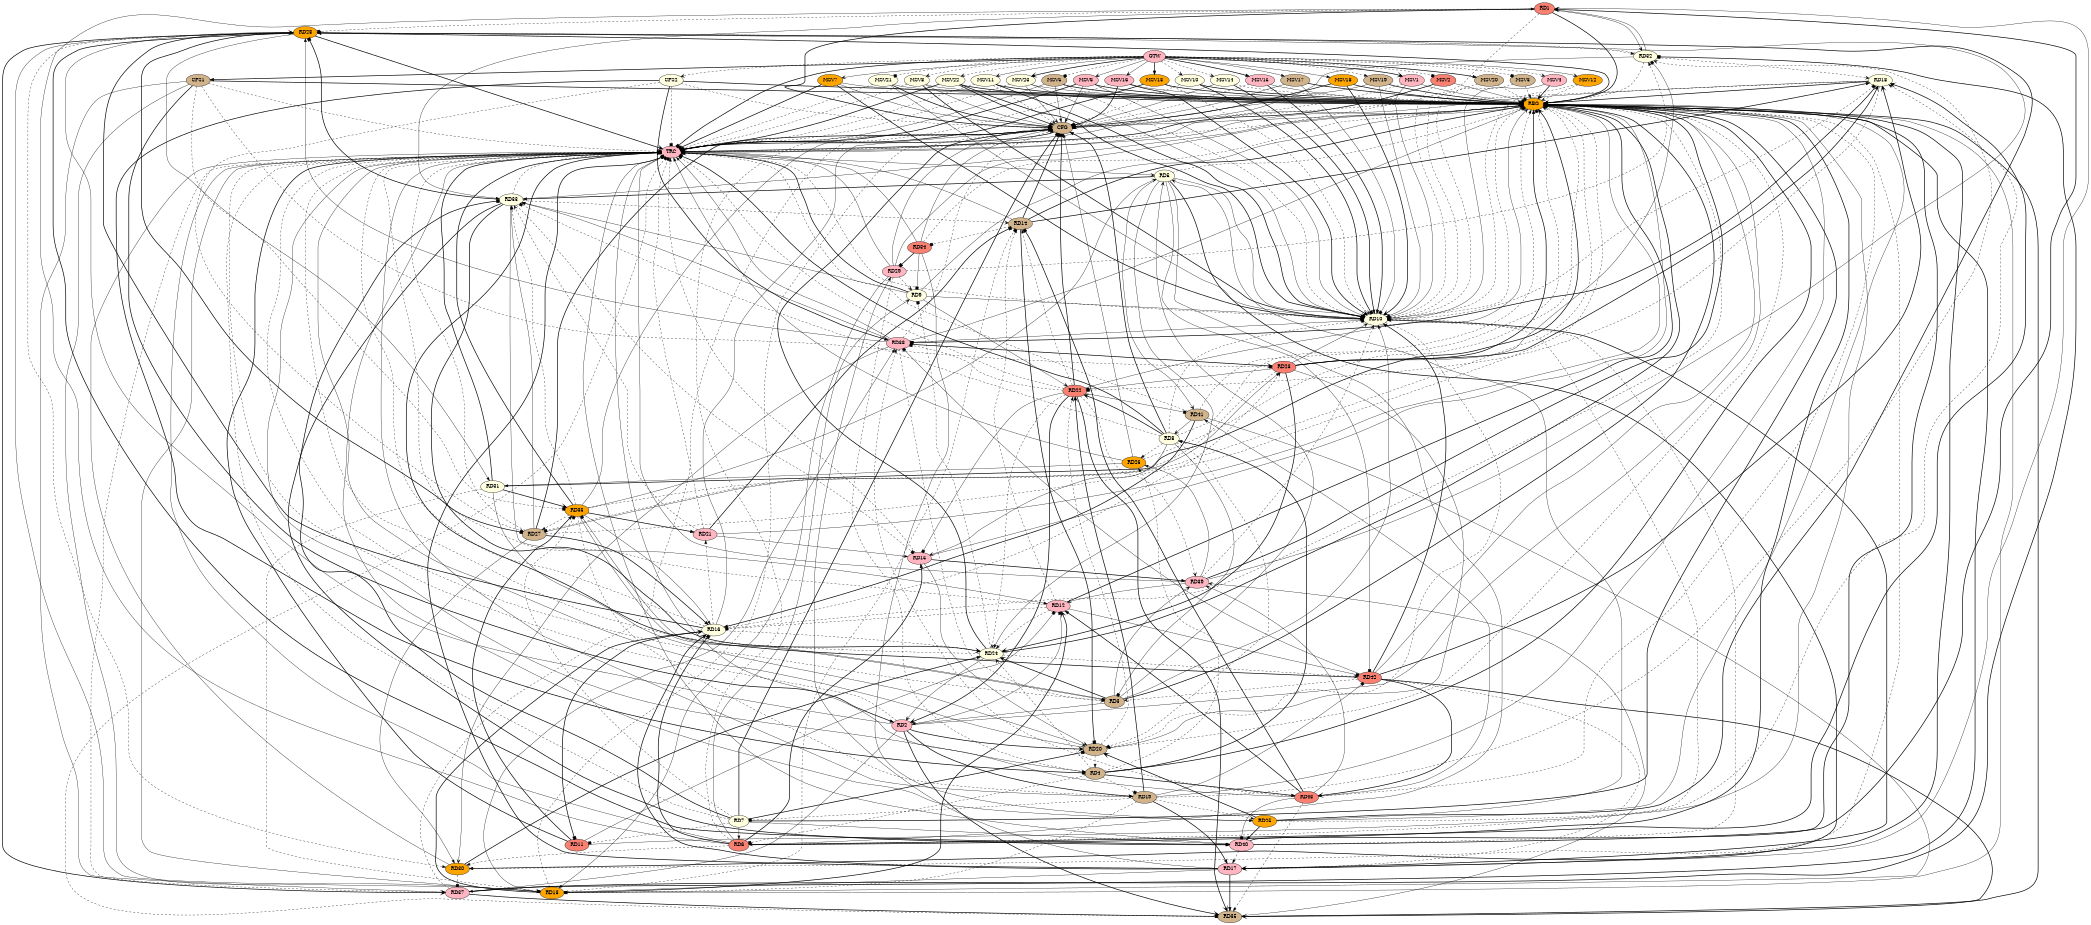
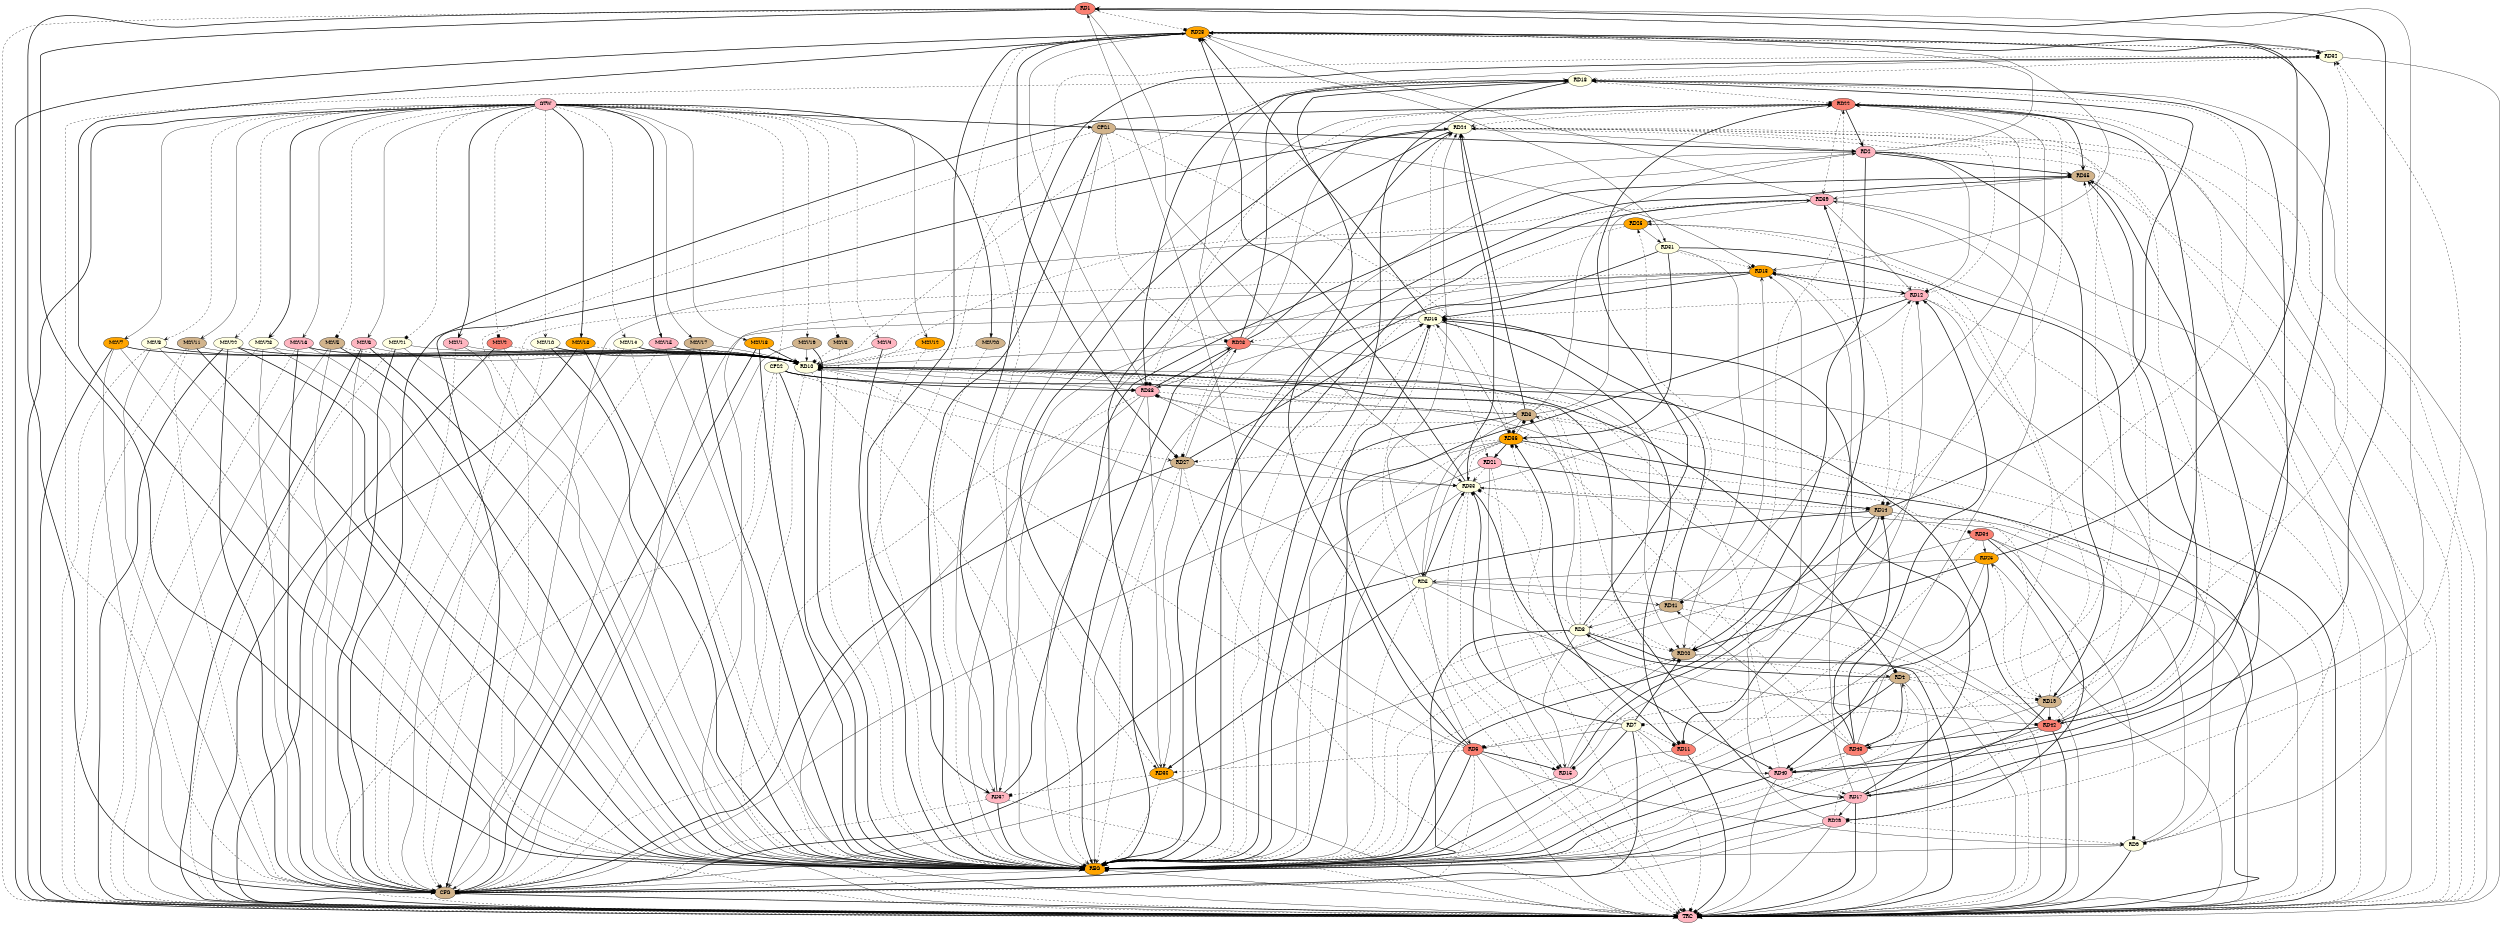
  strict digraph {
    node [fillcolor=lightyellow style=filled]
    edge [arrowhead=vee style=solid]
    n1 [fillcolor=salmon label=RD1]
    n2 [fillcolor=orange label=RD28]
    n3 [label=RD32]
    n4 [label=RD33]
    n5 [fillcolor=orange label=REG]
    n6 [fillcolor=tan label=CFG]
    n7 [fillcolor=lightpink label=TRC]
    n8 [fillcolor=lightpink label=RD37]
    n9 [fillcolor=orange label=RD30]
    n10 [fillcolor=lightpink label=RD40]
    n11 [fillcolor=orange label=RD13]
    n12 [fillcolor=tan label=RD27]
    n13 [label=RD31]
    n14 [label=RD18]
    n15 [fillcolor=lightpink label=RD12]
    n16 [label=RD24]
    n17 [fillcolor=lightpink label=RD15]
    n18 [fillcolor=tan label=RD14]
    n19 [fillcolor=lightpink label=RD2]
    n20 [fillcolor=tan label=RD19]
    n21 [fillcolor=tan label=RD20]
    n22 [fillcolor=tan label=RD35]
    n23 [fillcolor=salmon label=RD42]
    n24 [label=RD16]
    n25 [label=RD7]
    n26 [fillcolor=salmon label=RD22]
    n27 [fillcolor=lightpink label=RD17]
    n28 [fillcolor=orange label=RD25]
    n29 [fillcolor=tan label=RD4]
    n30 [fillcolor=lightpink label=RD39]
    n31 [fillcolor=tan label=RD3]
    n32 [label=RD5]
    n33 [label=RD10]
    n34 [fillcolor=orange label=RD36]
    n35 [fillcolor=salmon label=RD6]
    n36 [fillcolor=tan label=RD41]
    n37 [fillcolor=lightpink label=RD38]
    n38 [label=RD9]
    n39 [fillcolor=lightpink label=RD21]
    n40 [fillcolor=orange label=RD26]
    n41 [label=RD8]
    n42 [fillcolor=salmon label=RD43]
    n43 [fillcolor=salmon label=RD11]
    n44 [fillcolor=salmon label=RD23]
    n45 [fillcolor=lightpink label=RD29]
    n46 [fillcolor=salmon label=RD34]
    n47 [fillcolor=tan label=CPS1]
    n48 [label=CPS2]
    n49 [fillcolor=lightpink label=GTW]
    n50 [fillcolor=lightpink label=MSV1]
    n51 [fillcolor=salmon label=MSV2]
    n52 [fillcolor=tan label=MSV3]
    n53 [fillcolor=lightpink label=MSV4]
    n54 [fillcolor=tan label=MSV5]
    n55 [fillcolor=lightpink label=MSV6]
    n56 [fillcolor=orange label=MSV7]
    n57 [label=MSV8]
    n58 [label=MSV10]
-   n59 [label=MSV11]
+   n59 [fillcolor=tan label=MSV11]
    n60 [fillcolor=orange label=MSV12]
    n61 [fillcolor=orange label=MSV13]
    n62 [label=MSV14]
    n63 [fillcolor=lightpink label=MSV15]
    n64 [fillcolor=lightpink label=MSV16]
    n65 [fillcolor=tan label=MSV17]
    n66 [fillcolor=orange label=MSV18]
    n67 [fillcolor=tan label=MSV19]
    n68 [fillcolor=tan label=MSV20]
    n69 [label=MSV21]
    n70 [label=MSV22]
    n71 [label=MSV23]
    n1 -> n2 [arrowhead=box style=dashed]
    n1 -> n3
    n1 -> n4 [arrowhead=normal]
    n1 -> n5 [arrowhead=normal style=bold]
    n1 -> n6 [arrowhead=normal style=bold]
    n1 -> n7 [arrowhead=normal style=dashed]
    n2 -> n3 [arrowhead=normal style=dashed]
    n2 -> n5 [style=bold]
    n2 -> n7 [style=bold]
    n2 -> n8 [style=bold]
    n2 -> n9 [arrowhead=normal style=dashed]
    n2 -> n10 [arrowhead=normal style=bold]
    n2 -> n11
    n2 -> n12 [arrowhead=box style=bold]
    n2 -> n13 [arrowhead=normal]
    n3 -> n1 [arrowhead=normal]
    n3 -> n2 [style=dashed]
    n3 -> n5 [style=dashed]
    n3 -> n7 [arrowhead=normal]
    n3 -> n14 [style=dashed]
    n4 -> n2 [arrowhead=box style=bold]
    n4 -> n5 [arrowhead=normal]
    n4 -> n7 [style=dashed]
    n4 -> n10 [arrowhead=normal style=bold]
    n4 -> n15 [arrowhead=normal]
    n4 -> n16 [style=bold]
    n4 -> n17 [arrowhead=box style=dashed]
    n4 -> n18 [style=dashed]
    n5 -> n6 [arrowhead=box]
    n6 -> n7 [arrowhead=box style=bold]
    n7 -> n5 [arrowhead=box]
    n8 -> n3 [arrowhead=box style=bold]
    n8 -> n5 [arrowhead=normal style=bold]
    n8 -> n6 [arrowhead=box style=dashed]
    n8 -> n7 [arrowhead=normal style=dashed]
    n8 -> n22 [arrowhead=box style=bold]
    n9 -> n5 [style=dashed]
    n9 -> n7
    n9 -> n8 [arrowhead=box style=dashed]
    n9 -> n16 [arrowhead=normal style=bold]
    n10 -> n1 [style=bold]
    n10 -> n5 [arrowhead=box style=bold]
    n10 -> n7 [arrowhead=box]
    n10 -> n27 [arrowhead=normal style=dashed]
    n10 -> n33 [style=dashed]
    n11 -> n5 [arrowhead=normal]
    n11 -> n6 [style=dashed]
    n11 -> n7
    n11 -> n15 [style=bold]
    n11 -> n18 [arrowhead=box style=dashed]
    n11 -> n24 [style=bold]
    n11 -> n37 [arrowhead=normal]
    n12 -> n4 [arrowhead=normal]
    n12 -> n5 [style=dashed]
    n12 -> n6 [style=bold]
    n12 -> n7 [style=dashed]
    n12 -> n9 [arrowhead=normal]
    n12 -> n24 [arrowhead=normal style=bold]
    n12 -> n44 [arrowhead=normal]
    n13 -> n5 [style=bold]
    n13 -> n7 [arrowhead=normal style=bold]
    n13 -> n11 [style=dashed]
    n13 -> n21
    n13 -> n34 [style=bold]
    n14 -> n5 [arrowhead=normal style=bold]
    n14 -> n6 [arrowhead=normal style=dashed]
    n14 -> n7
    n14 -> n26 [arrowhead=box style=dashed]
    n14 -> n37 [arrowhead=box style=bold]
    n15 -> n5 [arrowhead=normal style=bold]
    n15 -> n7 [style=dashed]
    n15 -> n16 [arrowhead=normal style=dashed]
    n15 -> n18 [arrowhead=normal style=dashed]
    n15 -> n23 [arrowhead=box]
    n15 -> n24 [arrowhead=box style=dashed]
    n16 -> n5 [arrowhead=normal style=bold]
    n16 -> n6 [arrowhead=normal style=bold]
    n16 -> n7 [style=dashed]
    n16 -> n19
    n16 -> n23 [style=dashed]
    n16 -> n38 [arrowhead=box style=dashed]
    n17 -> n5 [arrowhead=box]
    n17 -> n7 [arrowhead=normal style=dashed]
    n17 -> n21
    n17 -> n30 [arrowhead=normal style=bold]
    n18 -> n5 [style=bold]
    n18 -> n6 [arrowhead=box style=bold]
    n18 -> n7
    n18 -> n14 [arrowhead=normal style=bold]
-   n18 -> n21 [arrowhead=box style=bold]
+   n18 -> n43 [arrowhead=box style=bold]
    n18 -> n46 [arrowhead=box style=dashed]
    n19 -> n2 [arrowhead=normal]
    n19 -> n5 [arrowhead=normal]
    n19 -> n7 [arrowhead=box style=dashed]
    n19 -> n8 [arrowhead=normal]
    n19 -> n15 [arrowhead=box]
    n19 -> n20 [arrowhead=normal style=bold]
    n19 -> n21 [style=bold]
    n19 -> n22 [style=bold]
    n20 -> n3 [style=dashed]
    n20 -> n5 [arrowhead=normal]
    n20 -> n7 [arrowhead=box]
    n20 -> n11 [arrowhead=box style=dashed]
    n20 -> n23 [arrowhead=box]
    n20 -> n25 [arrowhead=box style=dashed]
    n20 -> n26 [style=bold]
    n20 -> n27 [arrowhead=normal style=bold]
    n20 -> n28 [style=dashed]
    n21 -> n5 [arrowhead=box style=dashed]
    n21 -> n7
    n21 -> n26 [arrowhead=normal style=dashed]
    n21 -> n29 [arrowhead=normal style=dashed]
    n22 -> n5 [arrowhead=normal style=bold]
    n22 -> n7 [arrowhead=box style=dashed]
    n22 -> n30
    n23 -> n5
    n23 -> n7 [arrowhead=box style=bold]
    n23 -> n14 [style=bold]
    n23 -> n22 [style=bold]
    n23 -> n27 [arrowhead=normal style=dashed]
    n23 -> n31 [style=dashed]
    n23 -> n33 [arrowhead=normal style=bold]
    n23 -> n37 [arrowhead=box]
    n23 -> n42 [style=bold]
    n24 -> n2 [style=bold]
    n24 -> n5 [arrowhead=box style=dashed]
    n24 -> n6 [arrowhead=box]
    n24 -> n7 [style=dashed]
    n24 -> n16 [style=dashed]
    n24 -> n39 [arrowhead=normal style=dashed]
    n24 -> n43 [arrowhead=box style=bold]
    n24 -> n44 [style=dashed]
    n25 -> n4 [arrowhead=box style=bold]
    n25 -> n5 [arrowhead=box style=bold]
    n25 -> n6 [arrowhead=box style=bold]
    n25 -> n7 [arrowhead=box style=dashed]
    n25 -> n10 [arrowhead=normal]
    n25 -> n21 [arrowhead=box style=bold]
    n25 -> n34 [arrowhead=box style=dashed]
    n25 -> n35 [arrowhead=normal]
    n25 -> n43 [arrowhead=box style=dashed]
    n26 -> n5
    n26 -> n6 [arrowhead=box style=bold]
    n26 -> n7 [arrowhead=normal style=dashed]
    n26 -> n16 [style=dashed]
    n26 -> n17 [arrowhead=box]
    n26 -> n18 [arrowhead=normal style=dashed]
    n26 -> n19 [style=bold]
    n26 -> n22 [style=bold]
    n26 -> n30 [style=dashed]
    n26 -> n36 [arrowhead=box]
    n26 -> n37 [arrowhead=box style=dashed]
    n27 -> n1
    n27 -> n5 [arrowhead=box style=bold]
    n27 -> n7 [arrowhead=box style=bold]
    n27 -> n11 [arrowhead=normal]
    n27 -> n22 [arrowhead=normal style=bold]
    n27 -> n24 [style=bold]
    n27 -> n45 [arrowhead=normal]
    n28 -> n2 [arrowhead=normal style=bold]
    n28 -> n5 [arrowhead=normal]
    n28 -> n7 [arrowhead=box]
    n28 -> n10 [arrowhead=normal style=bold]
    n28 -> n14 [arrowhead=normal style=dashed]
    n28 -> n21 [style=bold]
    n28 -> n32
    n29 -> n5 [arrowhead=normal style=bold]
    n29 -> n7
    n29 -> n16 [style=dashed]
    n29 -> n20 [arrowhead=box style=dashed]
    n29 -> n35 [arrowhead=box style=dashed]
    n29 -> n40 [arrowhead=normal style=dashed]
    n29 -> n41 [arrowhead=normal style=bold]
    n29 -> n42 [arrowhead=normal style=bold]
    n30 -> n2
    n30 -> n5 [arrowhead=box style=bold]
    n30 -> n7 [arrowhead=box]
    n30 -> n15
    n30 -> n33 [style=dashed]
    n30 -> n40 [arrowhead=normal]
    n31 -> n5 [arrowhead=normal style=bold]
    n31 -> n7 [arrowhead=normal style=dashed]
    n31 -> n16 [style=bold]
    n31 -> n19 [arrowhead=normal]
    n31 -> n30
    n31 -> n32
    n31 -> n33 [arrowhead=normal]
    n31 -> n34 [arrowhead=box]
    n32 -> n4 [arrowhead=normal style=bold]
    n32 -> n5 [arrowhead=normal style=dashed]
-   n7 -> n32
+   n32 -> n7
    n32 -> n9 [arrowhead=normal style=bold]
    n32 -> n16 [arrowhead=normal]
    n32 -> n23 [arrowhead=box]
    n32 -> n33
    n32 -> n35
    n32 -> n36
    n33 -> n5 [style=dashed]
    n33 -> n7 [arrowhead=normal style=dashed]
    n33 -> n14 [arrowhead=box style=dashed]
    n33 -> n21 [arrowhead=normal style=dashed]
    n33 -> n27 [style=bold]
    n33 -> n37 [arrowhead=normal]
    n34 -> n4 [arrowhead=normal style=dashed]
    n34 -> n5 [style=dashed]
    n34 -> n6 [arrowhead=box]
    n34 -> n7 [arrowhead=normal style=bold]
    n34 -> n12 [arrowhead=normal style=dashed]
    n34 -> n20 [style=dashed]
    n34 -> n24 [arrowhead=normal]
    n34 -> n31 [arrowhead=box]
    n34 -> n32
    n34 -> n39 [arrowhead=normal style=bold]
    n35 -> n1 [arrowhead=normal]
    n35 -> n5 [arrowhead=normal style=bold]
    n35 -> n6 [style=dashed]
    n35 -> n7 [arrowhead=normal]
    n35 -> n9 [arrowhead=normal style=dashed]
    n35 -> n14 [style=bold]
    n35 -> n17 [arrowhead=normal style=bold]
    n35 -> n24 [arrowhead=box style=bold]
    n35 -> n33 [arrowhead=box style=dashed]
    n35 -> n38
    n36 -> n5 [arrowhead=normal style=dashed]
    n36 -> n7 [arrowhead=box style=dashed]
    n36 -> n11
    n36 -> n24 [arrowhead=normal style=bold]
    n36 -> n41
    n37 -> n2 [arrowhead=normal]
    n37 -> n4
    n37 -> n5 [arrowhead=box]
    n37 -> n6 [arrowhead=box style=dashed]
    n37 -> n7 [arrowhead=normal]
    n37 -> n9
    n37 -> n31 [style=dashed]
    n37 -> n44 [style=bold]
    n38 -> n4 [arrowhead=normal]
    n38 -> n5
    n38 -> n7 [style=bold]
    n38 -> n26
    n38 -> n33 [arrowhead=box]
    n39 -> n4 [style=dashed]
    n39 -> n5
    n39 -> n7 [arrowhead=box style=dashed]
    n39 -> n17 [arrowhead=normal]
    n39 -> n18 [arrowhead=box style=bold]
    n40 -> n5 [style=dashed]
    n40 -> n6 [arrowhead=normal]
    n40 -> n7 [arrowhead=normal]
    n40 -> n13 [arrowhead=normal]
    n41 -> n4 [arrowhead=box style=dashed]
    n41 -> n5 [arrowhead=box style=dashed]
    n41 -> n6 [arrowhead=normal style=bold]
    n41 -> n7 [arrowhead=box style=bold]
    n41 -> n17
    n41 -> n21 [arrowhead=normal style=dashed]
    n41 -> n26 [style=bold]
    n41 -> n31 [arrowhead=box]
    n41 -> n33 [arrowhead=box style=dashed]
    n41 -> n40 [arrowhead=normal style=dashed]
    n42 -> n5 [arrowhead=normal style=dashed]
    n42 -> n7 [arrowhead=box]
    n42 -> n10 [arrowhead=box]
    n42 -> n15 [arrowhead=normal style=bold]
    n42 -> n18 [arrowhead=box style=bold]
    n42 -> n22 [arrowhead=normal style=dashed]
    n42 -> n30
    n42 -> n36 [arrowhead=normal]
    n42 -> n37 [arrowhead=normal style=dashed]
    n43 -> n5 [arrowhead=box]
    n43 -> n7 [arrowhead=box style=bold]
    n43 -> n15 [arrowhead=box]
    n43 -> n34 [arrowhead=normal style=bold]
    n44 -> n3 [arrowhead=box]
    n44 -> n5 [arrowhead=normal style=bold]
    n44 -> n12 [arrowhead=box style=dashed]
    n44 -> n14 [style=bold]
    n44 -> n16 [style=bold]
    n44 -> n21 [arrowhead=normal]
    n44 -> n26 [arrowhead=box]
    n44 -> n33
    n45 -> n3 [arrowhead=normal style=dashed]
    n45 -> n5 [arrowhead=normal]
    n45 -> n6
    n45 -> n7
    n45 -> n11 [arrowhead=normal]
    n45 -> n29 [style=dashed]
    n45 -> n38 [style=dashed]
    n46 -> n5 [arrowhead=box style=dashed]
    n46 -> n6 [arrowhead=normal]
    n46 -> n7 [arrowhead=normal]
    n46 -> n28 [arrowhead=normal]
    n46 -> n38 [arrowhead=box]
    n46 -> n45 [arrowhead=box style=bold]
    n47 -> n5 [arrowhead=box style=bold]
    n47 -> n7 [arrowhead=box style=dashed]
    n47 -> n8
    n47 -> n11 [arrowhead=box]
    n47 -> n19 [arrowhead=normal style=bold]
    n47 -> n34 [arrowhead=box style=dashed]
    n47 -> n44 [arrowhead=box style=dashed]
    n48 -> n5 [arrowhead=box style=bold]
    n48 -> n6 [arrowhead=box style=dashed]
    n48 -> n7 [arrowhead=box style=dashed]
    n48 -> n12 [style=dashed]
    n48 -> n29 [arrowhead=box style=bold]
    n48 -> n37 [arrowhead=normal style=bold]
    n49 -> n7 [arrowhead=box style=bold]
    n49 -> n47 [arrowhead=normal style=bold]
    n49 -> n48 [style=dashed]
    n49 -> n50 [style=bold]
    n49 -> n51 [arrowhead=box style=dashed]
    n49 -> n52 [arrowhead=box style=dashed]
    n49 -> n53 [style=dashed]
    n49 -> n54 [arrowhead=box style=dashed]
    n49 -> n55
    n49 -> n56
    n49 -> n57 [style=dashed]
    n49 -> n58 [style=dashed]
    n49 -> n59
    n49 -> n60
    n49 -> n61 [arrowhead=normal style=bold]
    n49 -> n62 [style=dashed]
    n49 -> n63 [arrowhead=normal style=bold]
    n49 -> n64
    n49 -> n65 [arrowhead=normal]
    n49 -> n66 [arrowhead=normal]
    n49 -> n67 [arrowhead=normal style=dashed]
    n49 -> n68 [arrowhead=normal style=bold]
    n49 -> n69 [arrowhead=box style=dashed]
    n49 -> n70 [style=dashed]
    n49 -> n71 [style=bold]
    n50 -> n5 [arrowhead=box]
    n50 -> n6 [arrowhead=normal style=dashed]
    n50 -> n33
    n51 -> n5 [arrowhead=box]
    n51 -> n7 [arrowhead=box style=bold]
    n51 -> n33 [arrowhead=box style=dashed]
    n52 -> n5 [arrowhead=normal style=dashed]
    n52 -> n33 [arrowhead=box style=dashed]
    n53 -> n5 [style=bold]
    n53 -> n33
    n54 -> n5 [arrowhead=normal style=bold]
    n54 -> n6 [arrowhead=normal]
    n54 -> n7
    n54 -> n33 [style=dashed]
    n55 -> n5 [arrowhead=box style=bold]
    n55 -> n6 [arrowhead=normal]
    n55 -> n7 [arrowhead=box style=bold]
    n55 -> n33
    n56 -> n5 [arrowhead=box]
    n56 -> n6
    n56 -> n7 [arrowhead=box style=bold]
    n56 -> n33 [arrowhead=normal style=bold]
    n57 -> n5 [arrowhead=normal]
    n57 -> n6 [arrowhead=normal]
    n57 -> n7 [arrowhead=normal style=dashed]
    n57 -> n33 [arrowhead=box style=bold]
    n58 -> n5 [style=bold]
    n58 -> n6 [arrowhead=normal style=dashed]
    n58 -> n33 [arrowhead=box style=bold]
    n59 -> n5 [arrowhead=normal style=bold]
    n59 -> n6 [style=dashed]
    n59 -> n7 [arrowhead=normal style=dashed]
-   n59 -> n33 [arrowhead=normal style=bold]
+   n59 -> n33 [arrowhead=normal]
    n60 -> n5 [style=dashed]
    n60 -> n33 [style=dashed]
    n61 -> n5 [arrowhead=box style=bold]
    n61 -> n7 [arrowhead=box style=bold]
    n61 -> n33 [style=dashed]
    n62 -> n5 [style=dashed]
    n62 -> n6
    n62 -> n33 [arrowhead=normal style=bold]
    n63 -> n5
    n63 -> n6 [arrowhead=box style=dashed]
    n63 -> n33 [arrowhead=normal style=bold]
    n64 -> n5
    n64 -> n6 [arrowhead=box style=bold]
    n64 -> n7 [arrowhead=normal style=dashed]
    n64 -> n33 [style=bold]
    n65 -> n5 [style=bold]
    n65 -> n6
    n65 -> n33 [arrowhead=box]
    n66 -> n5 [arrowhead=normal style=bold]
    n66 -> n6 [style=bold]
    n66 -> n33 [style=bold]
    n67 -> n5 [style=bold]
    n67 -> n6 [arrowhead=box]
    n67 -> n33 [arrowhead=normal]
    n68 -> n5 [arrowhead=box style=dashed]
    n68 -> n33 [style=dashed]
    n69 -> n5 [arrowhead=normal]
    n69 -> n6 [arrowhead=normal style=bold]
    n69 -> n7 [arrowhead=normal style=dashed]
    n69 -> n33 [arrowhead=box]
    n70 -> n5 [style=bold]
    n70 -> n6 [arrowhead=normal style=bold]
    n70 -> n7 [arrowhead=normal style=bold]
    n70 -> n33 [arrowhead=box style=bold]
    n71 -> n5 [arrowhead=box]
    n71 -> n6
    n71 -> n7 [style=dashed]
    n71 -> n33 [arrowhead=box]
  }
